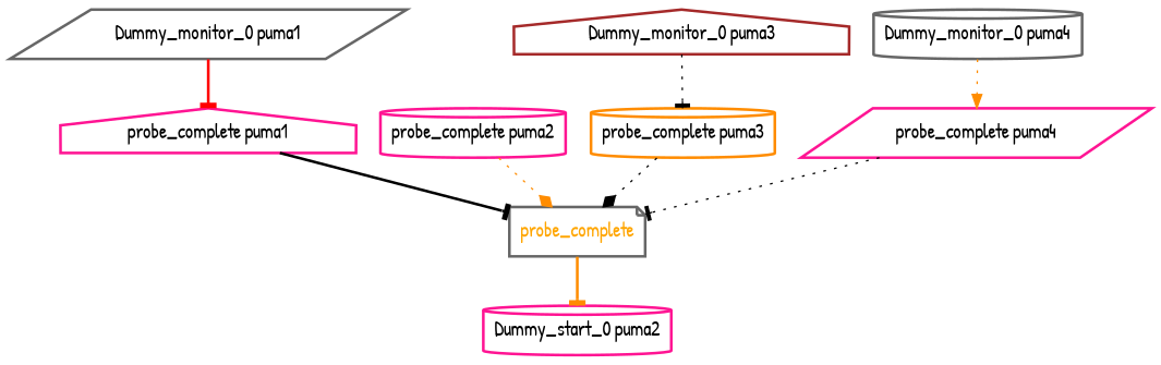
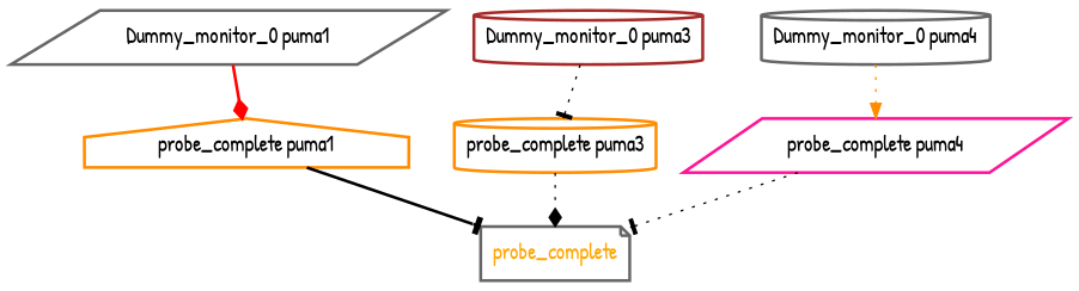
  digraph {
    fontname="Patrick Hand"
    node [color=gray40 fontcolor=black fontname="Patrick Hand" shape=cylinder style=bold]
    edge [arrowhead=tee color=black fontname="Patrick Hand" style=dotted]
    "Dummy_monitor_0 puma1" [shape=parallelogram]
-   "probe_complete puma1" [color=deeppink shape=house]
+   "probe_complete puma1" [color=darkorange shape=house]
    probe_complete [fontcolor=orange shape=note]
-   "Dummy_start_0 puma2" [color=deeppink]
-   "probe_complete puma2" [color=deeppink]
-   "Dummy_monitor_0 puma3" [color=brown shape=house]
+   "Dummy_monitor_0 puma3" [color=brown]
    "probe_complete puma3" [color=darkorange]
    "probe_complete puma4" [color=deeppink shape=parallelogram]
    "Dummy_monitor_0 puma4"
-   "Dummy_monitor_0 puma1" -> "probe_complete puma1" [color=red style=bold]
+   "Dummy_monitor_0 puma1" -> "probe_complete puma1" [arrowhead=diamond color=red style=bold]
    "probe_complete puma1" -> probe_complete [style=bold]
-   probe_complete -> "Dummy_start_0 puma2" [color=darkorange style=bold]
-   "probe_complete puma2" -> probe_complete [arrowhead=diamond color=darkorange]
    "Dummy_monitor_0 puma3" -> "probe_complete puma3"
    "probe_complete puma3" -> probe_complete [arrowhead=diamond]
    "probe_complete puma4" -> probe_complete
    "Dummy_monitor_0 puma4" -> "probe_complete puma4" [arrowhead=normal color=darkorange]
  }
